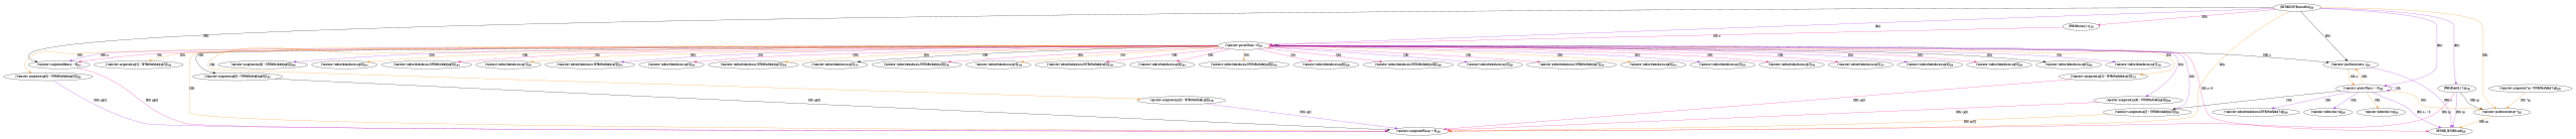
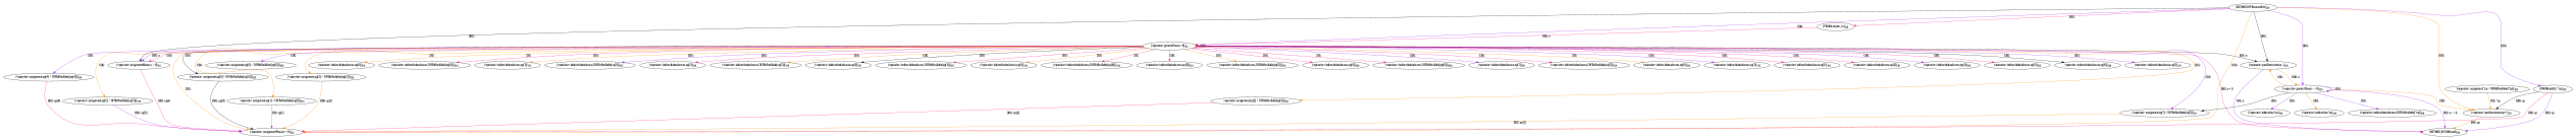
  digraph {
    fontname=Oswald
    node [fontname=Oswald]
    edge [arrowhead=normal color=darkorange fontname=Oswald]
    n1 [label=<(METHOD,TIFFReverseBits)<SUB>310</SUB>>]
    n2 [label=<(PARAM,uint8_t *cp)<SUB>310</SUB>>]
    n3 [label=<(PARAM,tmsize_t n)<SUB>310</SUB>>]
    n4 [label=<(&lt;operator&gt;.greaterThan,n &gt; 8)<SUB>312</SUB>>]
    n5 [label=<(&lt;operator&gt;.assignmentMinus,n -= 8)<SUB>312</SUB>>]
    n6 [label=<(&lt;operator&gt;.greaterThan,n-- &gt; 0)<SUB>324</SUB>>]
    n7 [label=<(&lt;operator&gt;.assignmentPlus,cp += 8)<SUB>322</SUB>>]
    n8 [label=<(&lt;operator&gt;.postIncrement,cp++)<SUB>327</SUB>>]
    n9 [label=<(&lt;operator&gt;.postDecrement,n--)<SUB>324</SUB>>]
    n10 [label=<(METHOD_RETURN,void)<SUB>310</SUB>>]
    n11 [label=<(&lt;operator&gt;.assignment,cp[0] = TIFFBitRevTable[cp[0]])<SUB>314</SUB>>]
    n12 [label=<(&lt;operator&gt;.assignment,cp[1] = TIFFBitRevTable[cp[1]])<SUB>315</SUB>>]
    n13 [label=<(&lt;operator&gt;.assignment,cp[2] = TIFFBitRevTable[cp[2]])<SUB>316</SUB>>]
    n14 [label=<(&lt;operator&gt;.assignment,cp[3] = TIFFBitRevTable[cp[3]])<SUB>317</SUB>>]
    n15 [label=<(&lt;operator&gt;.assignment,cp[4] = TIFFBitRevTable[cp[4]])<SUB>318</SUB>>]
    n16 [label=<(&lt;operator&gt;.assignment,cp[5] = TIFFBitRevTable[cp[5]])<SUB>319</SUB>>]
    n17 [label=<(&lt;operator&gt;.assignment,cp[6] = TIFFBitRevTable[cp[6]])<SUB>320</SUB>>]
    n18 [label=<(&lt;operator&gt;.assignment,cp[7] = TIFFBitRevTable[cp[7]])<SUB>321</SUB>>]
    n19 [label=<(&lt;operator&gt;.indirectIndexAccess,cp[0])<SUB>314</SUB>>]
    n20 [label=<(&lt;operator&gt;.indirectIndexAccess,TIFFBitRevTable[cp[0]])<SUB>314</SUB>>]
    n21 [label=<(&lt;operator&gt;.indirectIndexAccess,cp[1])<SUB>315</SUB>>]
    n22 [label=<(&lt;operator&gt;.indirectIndexAccess,TIFFBitRevTable[cp[1]])<SUB>315</SUB>>]
    n23 [label=<(&lt;operator&gt;.indirectIndexAccess,cp[2])<SUB>316</SUB>>]
    n24 [label=<(&lt;operator&gt;.indirectIndexAccess,TIFFBitRevTable[cp[2]])<SUB>319</SUB>>]
    n25 [label=<(&lt;operator&gt;.indirectIndexAccess,cp[3])<SUB>317</SUB>>]
    n26 [label=<(&lt;operator&gt;.indirectIndexAccess,TIFFBitRevTable[cp[3]])<SUB>317</SUB>>]
    n27 [label=<(&lt;operator&gt;.indirectIndexAccess,cp[4])<SUB>318</SUB>>]
    n28 [label=<(&lt;operator&gt;.indirectIndexAccess,TIFFBitRevTable[cp[4]])<SUB>318</SUB>>]
    n29 [label=<(&lt;operator&gt;.indirectIndexAccess,cp[5])<SUB>319</SUB>>]
    n30 [label=<(&lt;operator&gt;.indirectIndexAccess,TIFFBitRevTable[cp[5]])<SUB>519</SUB>>]
    n31 [label=<(&lt;operator&gt;.indirectIndexAccess,cp[6])<SUB>320</SUB>>]
    n32 [label=<(&lt;operator&gt;.indirectIndexAccess,TIFFBitRevTable[cp[6]])<SUB>320</SUB>>]
    n33 [label=<(&lt;operator&gt;.indirectIndexAccess,cp[7])<SUB>321</SUB>>]
    n34 [label=<(&lt;operator&gt;.indirectIndexAccess,TIFFBitRevTable[cp[7]])<SUB>321</SUB>>]
    n35 [label=<(&lt;operator&gt;.indirectIndexAccess,cp[0])<SUB>314</SUB>>]
    n36 [label=<(&lt;operator&gt;.indirectIndexAccess,cp[1])<SUB>315</SUB>>]
    n37 [label=<(&lt;operator&gt;.indirectIndexAccess,cp[2])<SUB>316</SUB>>]
    n38 [label=<(&lt;operator&gt;.indirectIndexAccess,cp[3])<SUB>317</SUB>>]
    n39 [label=<(&lt;operator&gt;.indirectIndexAccess,cp[4])<SUB>318</SUB>>]
    n40 [label=<(&lt;operator&gt;.indirectIndexAccess,cp[5])<SUB>319</SUB>>]
    n41 [label=<(&lt;operator&gt;.indirectIndexAccess,cp[6])<SUB>320</SUB>>]
    n42 [label=<(&lt;operator&gt;.indirectIndexAccess,cp[7])<SUB>321</SUB>>]
    n43 [label=<(&lt;operator&gt;.indirection,*cp)<SUB>326</SUB>>]
    n44 [label=<(&lt;operator&gt;.indirectIndexAccess,TIFFBitRevTable[*cp])<SUB>326</SUB>>]
    n45 [label=<(&lt;operator&gt;.indirection,*cp)<SUB>326</SUB>>]
    n46 [label=<(&lt;operator&gt;.assignment,*cp = TIFFBitRevTable[*cp])<SUB>326</SUB>>]
    n1 -> n2 [color=purple label="DDG: "]
    n1 -> n3 [arrowhead=vee color=deeppink label="DDG: "]
    n1 -> n4 [color=purple label="DDG: "]
    n1 -> n5 [arrowhead=vee color=black label="DDG: "]
    n1 -> n6 [color=purple label="DDG: "]
    n1 -> n7 [arrowhead=vee label="DDG: "]
    n1 -> n8 [arrowhead=vee label="DDG: "]
    n1 -> n9 [arrowhead=vee color=black label="DDG: "]
    n2 -> n7 [arrowhead=vee color=deeppink label="DDG: cp"]
    n2 -> n8 [color=black label="DDG: cp"]
    n2 -> n10 [color=purple label="DDG: cp"]
    n3 -> n4 [arrowhead=vee color=deeppink label="DDG: n"]
    n4 -> n4 [arrowhead=vee label="CDG: "]
    n4 -> n5 [color=purple label="DDG: n"]
    n4 -> n5 [arrowhead=vee color=deeppink label="CDG: "]
    n4 -> n7 [arrowhead=vee label="CDG: "]
    n4 -> n9 [arrowhead=vee color=black label="DDG: n"]
    n4 -> n10 [color=deeppink label="DDG: n &gt; 8"]
    n4 -> n11 [arrowhead=vee color=black label="CDG: "]
    n4 -> n12 [arrowhead=vee label="CDG: "]
    n4 -> n13 [arrowhead=vee label="CDG: "]
    n4 -> n14 [label="CDG: "]
    n4 -> n15 [color=purple label="CDG: "]
    n4 -> n16 [label="CDG: "]
    n4 -> n17 [arrowhead=vee color=purple label="CDG: "]
-   n18 -> n4 [color=purple label="CDG: "]
+   n4 -> n18 [color=purple label="CDG: "]
    n4 -> n19 [arrowhead=vee label="CDG: "]
    n4 -> n20 [color=deeppink label="CDG: "]
    n4 -> n21 [arrowhead=vee label="CDG: "]
    n4 -> n22 [arrowhead=vee color=purple label="CDG: "]
    n4 -> n23 [arrowhead=vee color=deeppink label="CDG: "]
    n4 -> n24 [arrowhead=vee label="CDG: "]
    n4 -> n25 [color=black label="CDG: "]
    n4 -> n26 [color=deeppink label="CDG: "]
    n4 -> n27 [arrowhead=vee label="CDG: "]
    n4 -> n28 [arrowhead=vee color=deeppink label="CDG: "]
    n4 -> n29 [color=deeppink label="CDG: "]
    n4 -> n30 [label="CDG: "]
    n4 -> n31 [color=deeppink label="CDG: "]
    n4 -> n32 [arrowhead=vee color=deeppink label="CDG: "]
    n4 -> n33 [color=purple label="CDG: "]
    n4 -> n34 [arrowhead=vee color=deeppink label="CDG: "]
    n4 -> n35 [label="CDG: "]
    n4 -> n36 [arrowhead=vee color=purple label="CDG: "]
    n4 -> n37 [color=deeppink label="CDG: "]
    n4 -> n38 [color=deeppink label="CDG: "]
    n4 -> n39 [color=purple label="CDG: "]
    n4 -> n40 [color=deeppink label="CDG: "]
    n4 -> n41 [color=black label="CDG: "]
    n4 -> n42 [color=purple label="CDG: "]
    n5 -> n7 [color=deeppink label="DDG: cp[6]"]
    n6 -> n6 [arrowhead=vee color=purple label="CDG: "]
    n6 -> n8 [arrowhead=vee label="CDG: "]
    n6 -> n9 [label="CDG: "]
    n6 -> n10 [color=purple label="DDG: n-- &gt; 0"]
    n6 -> n18 [arrowhead=vee color=black label="CDG: "]
    n6 -> n43 [label="CDG: "]
    n6 -> n44 [arrowhead=vee color=purple label="CDG: "]
    n6 -> n45 [arrowhead=vee color=purple label="CDG: "]
    n8 -> n10 [label="DDG: cp"]
    n9 -> n6 [label="DDG: n"]
    n9 -> n10 [arrowhead=vee color=purple label="DDG: n"]
    n11 -> n7 [arrowhead=vee color=black label="DDG: cp[0]"]
    n12 -> n7 [color=purple label="DDG: cp[1]"]
+   n13 -> n7 [label="DDG: cp[2]"]
    n14 -> n7 [color=deeppink label="DDG: cp[3]"]
    n15 -> n7 [color=deeppink label="DDG: cp[4]"]
    n16 -> n7 [arrowhead=vee color=purple label="DDG: cp[5]"]
    n18 -> n7 [arrowhead=vee label="DDG: cp[7]"]
    n46 -> n8 [label="DDG: *cp"]
  }
